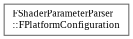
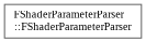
  digraph {
    rankdir=LR
    fontname="Liberation Serif"
-   n1 [color=grey40 fillcolor=white fontname="Liberation Serif" fontsize=10 height=0.2 label="FShaderParameterParser\l::FPlatformConfiguration" shape=box style=filled width=0.4]
+   n1 [color=grey40 fillcolor=white fontname="Liberation Serif" fontsize=10 height=0.2 label="FShaderParameterParser\l::FShaderParameterParser" shape=box style=filled width=0.4]
  }
